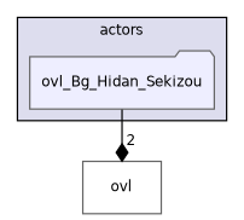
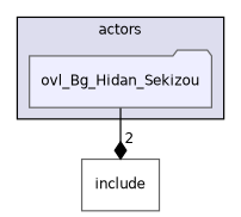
  digraph {
    compound=true
    node [fontname=Helvetica fontsize=10 style=filled color=gray40]
    n1 [fillcolor="#eeeeff" label=ovl_Bg_Hidan_Sekizou pencolor=black shape=folder]
-   n2 [fillcolor=white label=ovl shape=box]
+   n2 [fillcolor=white label=include shape=box]
    subgraph cluster_1 {
      bgcolor="#ddddee"
      fontname=Helvetica
      fontsize=10
      label=actors
      pencolor=black
      n1
    }
    n1 -> n2 [headlabel=2 labeldistance=1.5 labelfontname=Helvetica labelfontsize=10 arrowhead=diamond]
  }
